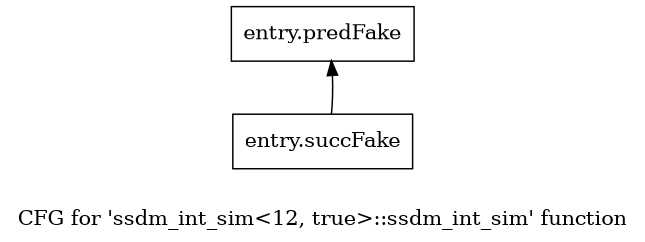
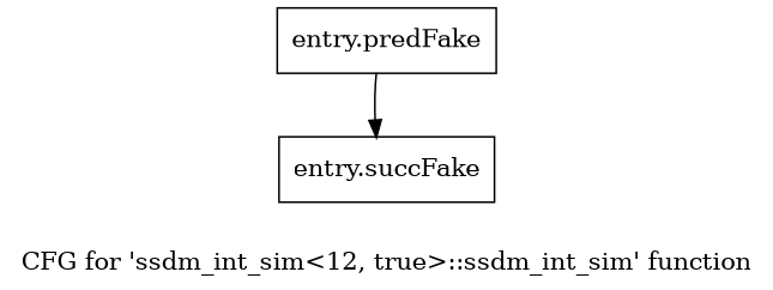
  digraph {
    label="CFG for 'ssdm_int_sim\<12, true\>::ssdm_int_sim' function"
    node [shape=record]
    n1 [label="{entry.predFake}"]
    n2 [filename="/home/omerfaruk/tools/Xilinx/Vitis_HLS/2023.2/include/etc/ap_common.h" label="{entry.succFake}" linenumber=661]
-   n2 -> n1 [execusionnum=3 filename="/home/omerfaruk/tools/Xilinx/Vitis_HLS/2023.2/include/etc/ap_common.h"]
+   n1 -> n2 [execusionnum=3 filename="/home/omerfaruk/tools/Xilinx/Vitis_HLS/2023.2/include/etc/ap_common.h"]
  }
